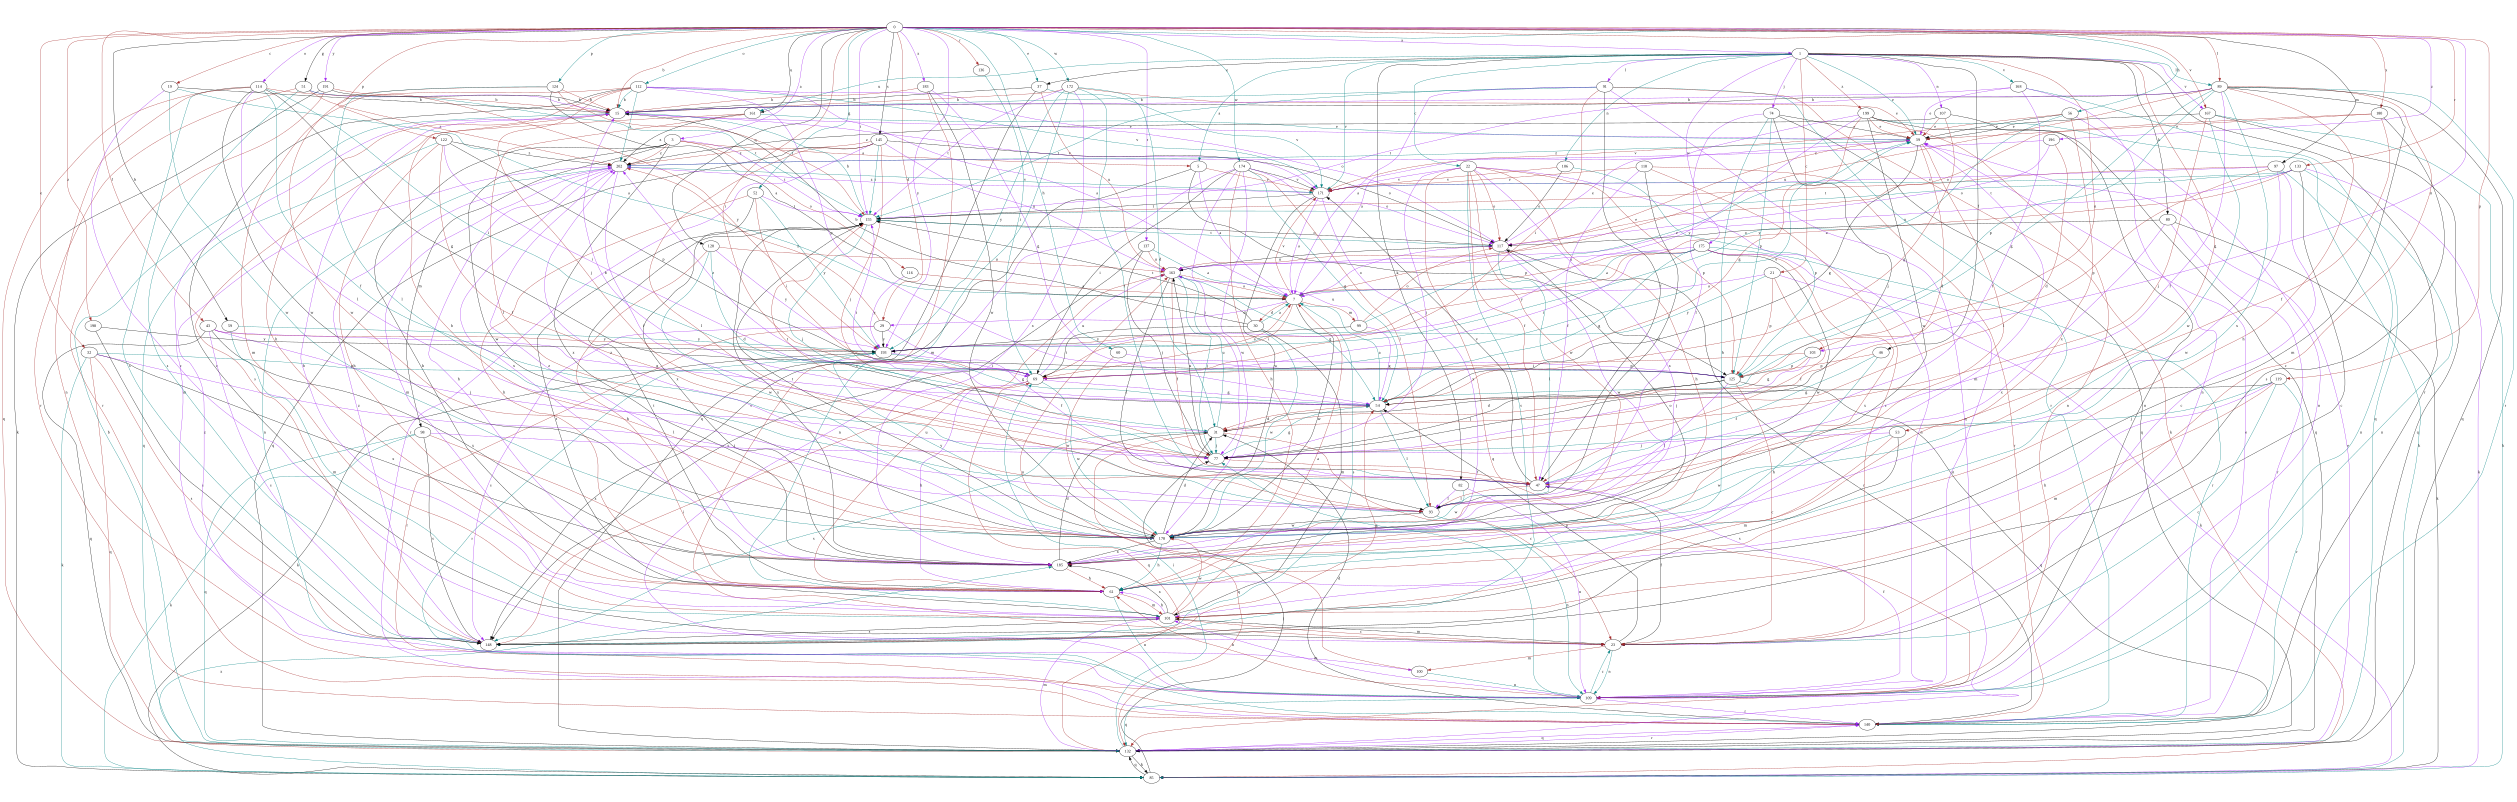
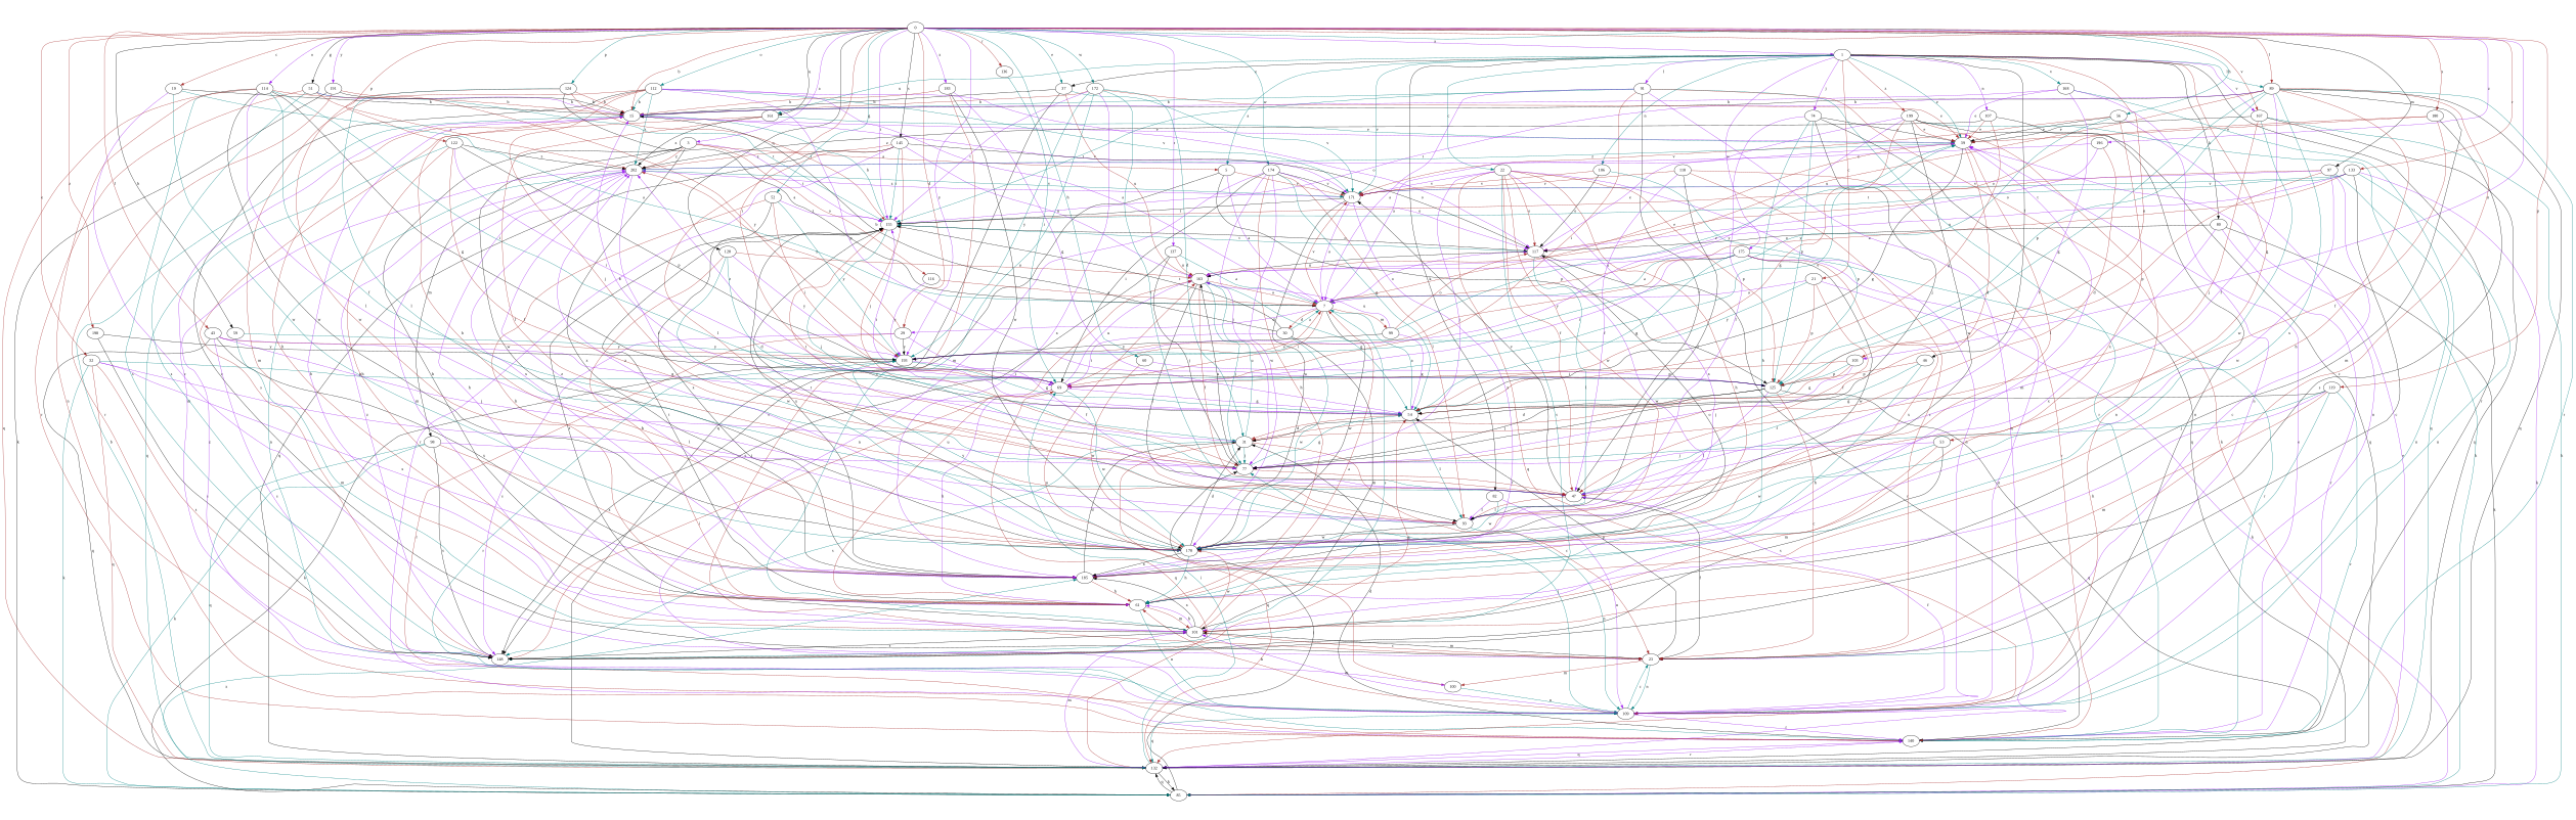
  strict digraph {
    fontname="Liberation Serif"
    node [fontname="Liberation Serif"]
    edge [color=brown fontname="Liberation Serif"]
    0
    1
    3
    15
    19
    29
    32
    37
    43
    51
    52
    56
    59
    60
    69
    89
    97
    103
    112
    114
    119
    122
    124
    128
    133
    136
    137
    145
    155
    161
    167
    172
    174
    180
    183
    191
    193
    n38 [label=198]
    196
    5
    21
    22
    39
    46
    53
    74
    80
    82
    91
    106
    107
    140
    168
    171
    175
    199
    61
    98
    116
    178
    185
    202
    100
    7
    23
    148
    47
    125
    85
    132
    93
    163
    77
    54
    109
    101
    117
    118
    31
    30
    99
    0 -> 1 [color=purple label=a]
    0 -> 3 [color=purple label=a]
    0 -> 15 [label=b]
    0 -> 19 [label=c]
    0 -> 29 [label=d]
    0 -> 32 [label=e]
    0 -> 37 [color=teal label=e]
    0 -> 43 [label=f]
    0 -> 51 [color=black label=g]
    0 -> 52 [color=teal label=g]
    0 -> 56 [color=teal label=h]
    0 -> 59 [color=black label=h]
    0 -> 60 [color=teal label=h]
    0 -> 69 [label=i]
    0 -> 89 [label=l]
    0 -> 97 [color=black label=m]
    0 -> 103 [color=purple label=n]
    0 -> 112 [color=teal label=o]
    0 -> 114 [color=purple label=o]
    0 -> 119 [label=p]
    0 -> 122 [label=p]
    0 -> 124 [color=teal label=p]
    0 -> 128 [color=black label=q]
    0 -> 133 [label=r]
    0 -> 136 [label=r]
    0 -> 137 [color=purple label=r]
    0 -> 145 [color=black label=s]
    0 -> 155 [color=purple label=t]
    0 -> 161 [color=black label=u]
    0 -> 167 [label=v]
    0 -> 172 [color=teal label=w]
    0 -> 174 [color=teal label=w]
    0 -> 180 [label=x]
    0 -> 183 [color=purple label=x]
    0 -> 191 [color=purple label=y]
    0 -> 193 [color=purple label=y]
    0 -> n38 [label=z]
    0 -> 196 [color=purple label=z]
    1 -> 37 [color=black label=e]
    1 -> 89 [color=teal label=l]
    1 -> 103 [label=n]
    1 -> 161 [color=teal label=u]
    1 -> 167 [color=purple label=v]
    1 -> 5 [color=teal label=a]
    1 -> 21 [label=c]
    1 -> 22 [color=teal label=c]
    1 -> 39 [color=teal label=e]
    1 -> 46 [color=black label=f]
    1 -> 53 [label=g]
    1 -> 74 [color=purple label=j]
    1 -> 80 [color=black label=k]
    1 -> 82 [color=black label=k]
    1 -> 91 [color=purple label=l]
    1 -> 106 [color=teal label=n]
    1 -> 107 [color=purple label=n]
    1 -> 140 [color=black label=r]
    1 -> 168 [color=teal label=v]
    1 -> 171 [color=teal label=v]
    1 -> 175 [color=purple label=w]
    1 -> 199 [label=z]
    3 -> 155 [color=purple label=t]
    3 -> 5 [label=a]
    3 -> 61 [color=black label=h]
    3 -> 98 [color=black label=m]
    3 -> 116 [label=o]
    3 -> 178 [color=black label=w]
    3 -> 185 [color=black label=x]
    3 -> 202 [label=z]
    15 -> 39 [color=purple label=e]
    15 -> 171 [color=purple label=v]
    15 -> 100 [color=purple label=m]
    19 -> 15 [color=black label=b]
    19 -> 178 [color=teal label=w]
    19 -> 7 [color=teal label=a]
    19 -> 23 [color=purple label=c]
    29 -> 193 [color=black label=y]
    29 -> 140 [label=r]
    29 -> 202 [label=z]
    29 -> 148 [color=purple label=s]
    29 -> 47 [color=purple label=f]
-   32 -> 185 [color=black label=x]
+   32 -> 185 [color=purple label=x]
    32 -> 148 [label=s]
    32 -> 125 [color=teal label=p]
    32 -> 85 [color=teal label=k]
    32 -> 132 [label=q]
    32 -> 93 [color=purple label=l]
    37 -> 15 [color=black label=b]
    37 -> 171 [color=teal label=v]
    37 -> 132 [color=black label=q]
    37 -> 163 [label=u]
    43 -> 193 [label=y]
    43 -> 185 [color=black label=x]
    43 -> 148 [color=purple label=s]
    43 -> 132 [color=black label=q]
    43 -> 77 [color=purple label=j]
    43 -> 54 [color=purple label=g]
    51 -> 15 [color=purple label=b]
    51 -> 155 [color=teal label=t]
    51 -> 140 [label=r]
    51 -> 202 [label=z]
    51 -> 148 [color=teal label=s]
    52 -> 69 [label=i]
    52 -> 155 [color=purple label=t]
    52 -> 193 [color=teal label=y]
    52 -> 61 [label=h]
    52 -> 185 [color=black label=x]
    56 -> 193 [color=teal label=y]
    56 -> 39 [color=black label=e]
    56 -> 171 [label=v]
    56 -> 185 [label=x]
    56 -> 109 [color=purple label=n]
    59 -> 193 [color=teal label=y]
    59 -> 101 [color=teal label=m]
    60 -> 178 [label=w]
    60 -> 125 [color=purple label=p]
    69 -> 39 [color=teal label=e]
    69 -> 61 [color=purple label=h]
    69 -> 178 [color=teal label=w]
    69 -> 202 [color=purple label=z]
    69 -> 7 [label=a]
    69 -> 132 [label=q]
    69 -> 163 [color=purple label=u]
    69 -> 54 [color=purple label=g]
    89 -> 15 [color=black label=b]
    89 -> 155 [color=purple label=t]
    89 -> 140 [color=teal label=r]
    89 -> 61 [label=h]
    89 -> 185 [color=teal label=x]
    89 -> 23 [label=c]
    89 -> 47 [color=purple label=f]
    89 -> 125 [color=teal label=p]
    89 -> 132 [color=black label=q]
    89 -> 163 [label=u]
    89 -> 54 [color=teal label=g]
    89 -> 101 [color=black label=m]
    97 -> 155 [label=t]
    97 -> 171 [color=purple label=v]
    97 -> 178 [color=purple label=w]
    97 -> 23 [color=purple label=c]
    97 -> 125 [label=p]
    97 -> 109 [color=teal label=n]
    103 -> 69 [label=i]
    103 -> 125 [color=teal label=p]
    103 -> 77 [color=purple label=j]
    103 -> 54 [label=g]
    112 -> 15 [color=teal label=b]
    112 -> 171 [color=teal label=v]
    112 -> 61 [label=h]
    112 -> 202 [color=teal label=z]
    112 -> 7 [color=purple label=a]
    112 -> 23 [color=black label=c]
    112 -> 125 [color=purple label=p]
    112 -> 77 [label=j]
    112 -> 101 [label=m]
    112 -> 117 [color=purple label=o]
    114 -> 15 [label=b]
    114 -> 69 [color=teal label=i]
    114 -> 178 [color=black label=w]
    114 -> 148 [color=teal label=s]
    114 -> 47 [color=teal label=f]
    114 -> 132 [label=q]
    114 -> 93 [color=purple label=l]
    114 -> 54 [color=black label=g]
    114 -> 109 [label=n]
    119 -> 140 [color=teal label=r]
    119 -> 61 [color=purple label=h]
    119 -> 23 [color=teal label=c]
    119 -> 77 [color=teal label=j]
    119 -> 54 [color=black label=g]
    119 -> 101 [label=m]
    122 -> 69 [color=purple label=i]
    122 -> 61 [label=h]
    122 -> 202 [color=black label=z]
    122 -> 47 [label=f]
    122 -> 125 [color=black label=p]
    122 -> 132 [color=teal label=q]
    124 -> 15 [label=b]
    124 -> 155 [label=t]
    124 -> 178 [label=w]
    124 -> 7 [color=black label=a]
    124 -> 93 [color=teal label=l]
    128 -> 193 [color=purple label=y]
    128 -> 61 [label=h]
    128 -> 178 [color=teal label=w]
    128 -> 163 [label=u]
    128 -> 31 [color=teal label=d]
    133 -> 155 [color=teal label=t]
    133 -> 171 [color=teal label=v]
    133 -> 7 [label=a]
    133 -> 23 [color=black label=c]
    133 -> 85 [color=purple label=k]
    133 -> 163 [color=purple label=u]
    133 -> 109 [color=teal label=n]
    136 -> 69 [color=teal label=i]
    137 -> 7 [color=teal label=a]
    137 -> 148 [color=black label=s]
    137 -> 163 [label=u]
    137 -> 77 [color=black label=j]
    145 -> 155 [color=teal label=t]
    145 -> 140 [color=purple label=r]
    145 -> 202 [label=z]
    145 -> 132 [color=black label=q]
    145 -> 93 [label=l]
    145 -> 163 [color=purple label=u]
    145 -> 77 [label=j]
    145 -> 117 [color=black label=o]
    155 -> 15 [color=teal label=b]
    155 -> 185 [color=black label=x]
    155 -> 77 [color=teal label=j]
    155 -> 117 [color=black label=o]
    161 -> 39 [color=teal label=e]
    161 -> 202 [color=black label=z]
    161 -> 148 [label=s]
    161 -> 93 [label=l]
    167 -> 39 [color=black label=e]
    167 -> 178 [color=teal label=w]
    167 -> 85 [color=teal label=k]
    167 -> 132 [color=black label=q]
    167 -> 77 [label=j]
    172 -> 15 [label=b]
    172 -> 155 [color=purple label=t]
    172 -> 193 [color=teal label=y]
    172 -> 39 [label=e]
    172 -> 185 [color=purple label=x]
    172 -> 47 [color=teal label=f]
    172 -> 101 [color=teal label=m]
    172 -> 31 [color=teal label=d]
    174 -> 69 [color=black label=i]
    174 -> 171 [color=black label=v]
    174 -> 61 [label=h]
    174 -> 178 [color=purple label=w]
    174 -> 93 [label=l]
    174 -> 77 [color=purple label=j]
    174 -> 54 [color=teal label=g]
    174 -> 109 [color=purple label=n]
    174 -> 117 [color=purple label=o]
    180 -> 39 [label=e]
    180 -> 148 [color=black label=s]
    180 -> 47 [label=f]
    180 -> 117 [label=o]
    183 -> 15 [label=b]
    183 -> 178 [color=black label=w]
    183 -> 23 [label=c]
    183 -> 54 [color=purple label=g]
    191 -> 15 [color=black label=b]
    191 -> 193 [label=y]
    191 -> 140 [label=r]
    191 -> 85 [color=black label=k]
    193 -> 69 [color=purple label=i]
    193 -> 140 [color=teal label=r]
    193 -> 85 [color=black label=k]
    193 -> 54 [color=teal label=g]
    n38 -> 193 [color=black label=y]
    n38 -> 148 [color=black label=s]
    196 -> 202 [color=purple label=z]
    196 -> 117 [color=purple label=o]
    196 -> 31 [label=d]
    5 -> 171 [label=v]
    5 -> 7 [color=purple label=a]
    5 -> 148 [color=black label=s]
    5 -> 125 [color=black label=p]
    21 -> 193 [color=teal label=y]
    21 -> 7 [color=purple label=a]
    21 -> 47 [label=f]
    21 -> 125 [label=p]
    21 -> 85 [color=purple label=k]
    22 -> 171 [color=purple label=v]
    22 -> 61 [label=h]
    22 -> 178 [label=w]
    22 -> 185 [color=purple label=x]
    22 -> 148 [color=teal label=s]
    22 -> 47 [label=f]
    22 -> 125 [label=p]
    22 -> 132 [label=q]
    22 -> 77 [color=purple label=j]
    22 -> 109 [color=purple label=n]
    22 -> 117 [label=o]
    39 -> 202 [color=teal label=z]
    39 -> 93 [label=l]
    39 -> 54 [color=black label=g]
    39 -> 101 [color=purple label=m]
    39 -> 31 [label=d]
    46 -> 61 [color=teal label=h]
    46 -> 47 [color=teal label=f]
    46 -> 125 [label=p]
    53 -> 178 [color=teal label=w]
    53 -> 148 [color=black label=s]
    53 -> 77 [color=purple label=j]
    53 -> 101 [label=m]
    74 -> 39 [color=black label=e]
    74 -> 61 [color=teal label=h]
    74 -> 125 [color=teal label=p]
    74 -> 132 [color=black label=q]
    74 -> 93 [color=purple label=l]
    74 -> 77 [color=black label=j]
    80 -> 140 [color=purple label=r]
    80 -> 185 [color=purple label=x]
    80 -> 85 [color=black label=k]
    80 -> 117 [color=black label=o]
    82 -> 178 [color=teal label=w]
    82 -> 93 [color=purple label=l]
    82 -> 109 [color=purple label=n]
    91 -> 15 [color=teal label=b]
    91 -> 69 [label=i]
    91 -> 155 [color=teal label=t]
    91 -> 140 [color=teal label=r]
    91 -> 7 [color=purple label=a]
    91 -> 47 [color=black label=f]
    91 -> 85 [label=k]
    91 -> 132 [color=purple label=q]
    106 -> 171 [label=v]
    106 -> 125 [color=teal label=p]
    106 -> 117 [color=black label=o]
    107 -> 39 [label=e]
    107 -> 202 [color=black label=z]
    107 -> 54 [label=g]
    107 -> 109 [color=black label=n]
    140 -> 39 [color=purple label=e]
    140 -> 132 [color=purple label=q]
    140 -> 31 [color=black label=d]
    168 -> 15 [color=purple label=b]
    168 -> 39 [color=purple label=e]
    168 -> 47 [color=purple label=f]
    168 -> 132 [color=teal label=q]
    168 -> 109 [color=purple label=n]
    171 -> 155 [color=black label=t]
    171 -> 178 [color=black label=w]
    171 -> 185 [color=purple label=x]
    171 -> 202 [color=purple label=z]
    171 -> 7 [color=purple label=a]
    175 -> 69 [color=purple label=i]
    175 -> 193 [label=y]
    175 -> 140 [color=teal label=r]
    175 -> 178 [color=black label=w]
    175 -> 185 [label=x]
    175 -> 7 [color=teal label=a]
    175 -> 163 [color=purple label=u]
    175 -> 54 [color=teal label=g]
    175 -> 109 [color=purple label=n]
    199 -> 193 [color=purple label=y]
    199 -> 39 [label=e]
    199 -> 178 [color=black label=w]
    199 -> 7 [color=purple label=a]
    199 -> 85 [color=teal label=k]
    199 -> 132 [color=black label=q]
    199 -> 54 [label=g]
    199 -> 109 [label=n]
    61 -> 155 [color=black label=t]
    61 -> 163 [label=u]
    61 -> 109 [color=teal label=n]
    61 -> 101 [label=m]
    98 -> 185 [label=x]
    98 -> 148 [color=black label=s]
    98 -> 85 [color=teal label=k]
    98 -> 132 [color=teal label=q]
    98 -> 77 [color=purple label=j]
    116 -> 193 [color=purple label=y]
    116 -> 7 [label=a]
    178 -> 15 [label=b]
    178 -> 155 [color=black label=t]
    178 -> 193 [color=teal label=y]
    178 -> 61 [color=teal label=h]
    178 -> 185 [color=black label=x]
    178 -> 202 [color=purple label=z]
    178 -> 31 [color=black label=d]
    185 -> 61 [label=h]
    185 -> 202 [color=purple label=z]
    185 -> 117 [color=black label=o]
    185 -> 31 [color=black label=d]
    202 -> 171 [color=teal label=v]
    202 -> 61 [color=purple label=h]
    202 -> 185 [color=purple label=x]
    202 -> 47 [color=purple label=f]
    202 -> 109 [color=teal label=n]
    202 -> 101 [color=purple label=m]
    100 -> 163 [label=u]
    100 -> 109 [color=teal label=n]
    7 -> 29 [color=purple label=d]
    7 -> 69 [label=i]
    7 -> 39 [label=e]
    7 -> 171 [label=v]
    7 -> 178 [color=black label=w]
    7 -> 148 [color=teal label=s]
    7 -> 117 [color=purple label=o]
    7 -> 30 [label=d]
    7 -> 99 [label=m]
    23 -> 100 [label=m]
    23 -> 47 [color=black label=f]
    23 -> 54 [color=black label=p]
    23 -> 109 [color=teal label=n]
    23 -> 101 [color=black label=m]
    148 -> 69 [label=i]
    148 -> 202 [color=purple label=z]
    148 -> 54 [label=g]
    47 -> 171 [color=black label=v]
    47 -> 93 [label=l]
    125 -> 23 [label=c]
    125 -> 132 [color=black label=q]
    125 -> 93 [color=purple label=l]
    125 -> 77 [color=black label=j]
    125 -> 31 [color=black label=d]
    85 -> 185 [color=teal label=x]
    85 -> 132 [color=black label=q]
    85 -> 77 [color=black label=j]
    132 -> 15 [color=teal label=b]
    132 -> 69 [color=teal label=i]
    132 -> 39 [color=purple label=e]
    132 -> 140 [color=purple label=r]
    132 -> 85 [color=black label=k]
    132 -> 101 [color=purple label=m]
    93 -> 178 [color=black label=w]
    93 -> 109 [color=teal label=n]
    163 -> 7 [label=a]
    163 -> 47 [label=f]
    163 -> 93 [color=black label=l]
    163 -> 77 [color=teal label=j]
    163 -> 54 [color=teal label=g]
    77 -> 155 [label=t]
    77 -> 47 [label=f]
    77 -> 163 [color=black label=u]
    77 -> 54 [color=teal label=g]
    54 -> 155 [color=purple label=t]
    54 -> 7 [color=teal label=a]
    54 -> 93 [color=teal label=l]
    54 -> 31 [label=d]
    109 -> 140 [color=purple label=r]
    109 -> 61 [label=h]
    109 -> 202 [color=purple label=z]
    109 -> 23 [color=teal label=c]
    109 -> 47 [color=purple label=f]
    109 -> 132 [color=teal label=q]
    109 -> 77 [color=teal label=j]
    109 -> 101 [color=purple label=m]
    101 -> 15 [color=purple label=b]
    101 -> 155 [color=black label=t]
    101 -> 61 [color=purple label=h]
    101 -> 178 [label=w]
    101 -> 185 [color=black label=x]
    101 -> 7 [label=a]
    101 -> 23 [label=c]
    101 -> 148 [color=black label=s]
    117 -> 155 [color=teal label=t]
    117 -> 39 [color=purple label=e]
    117 -> 140 [color=black label=r]
    117 -> 178 [color=purple label=w]
    117 -> 93 [color=teal label=l]
    117 -> 163 [color=black label=u]
    118 -> 140 [label=r]
    118 -> 171 [label=v]
    118 -> 23 [label=c]
    118 -> 47 [color=purple label=f]
    118 -> 93 [color=black label=l]
    31 -> 15 [color=purple label=b]
    31 -> 23 [label=c]
    31 -> 148 [color=teal label=s]
    31 -> 132 [label=q]
    31 -> 163 [color=teal label=u]
    31 -> 77 [color=teal label=j]
    30 -> 15 [color=black label=b]
-   30 -> 69 [color=black label=i]
+   30 -> 69 [color=purple label=i]
    30 -> 155 [color=black label=t]
    30 -> 178 [color=teal label=w]
    30 -> 7 [color=teal label=a]
    30 -> 101 [color=black label=m]
    99 -> 193 [color=black label=y]
    99 -> 39 [color=teal label=e]
    99 -> 163 [color=purple label=u]
    99 -> 54 [color=purple label=g]
    99 -> 117 [label=o]
  }
